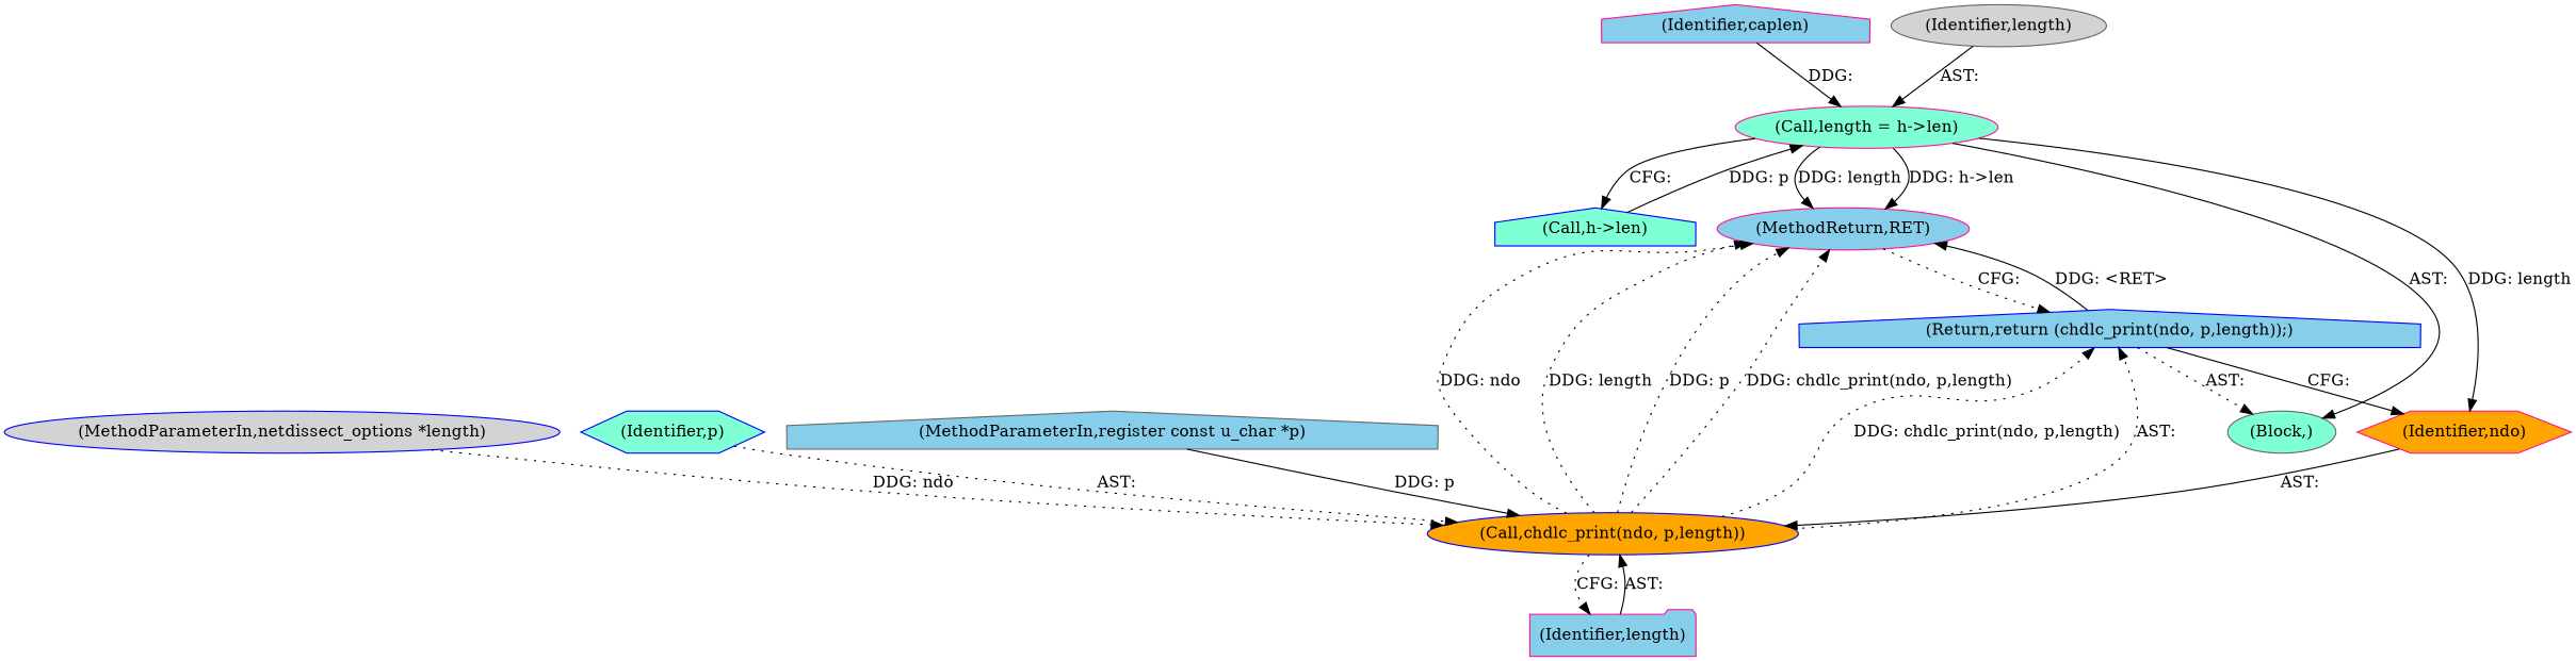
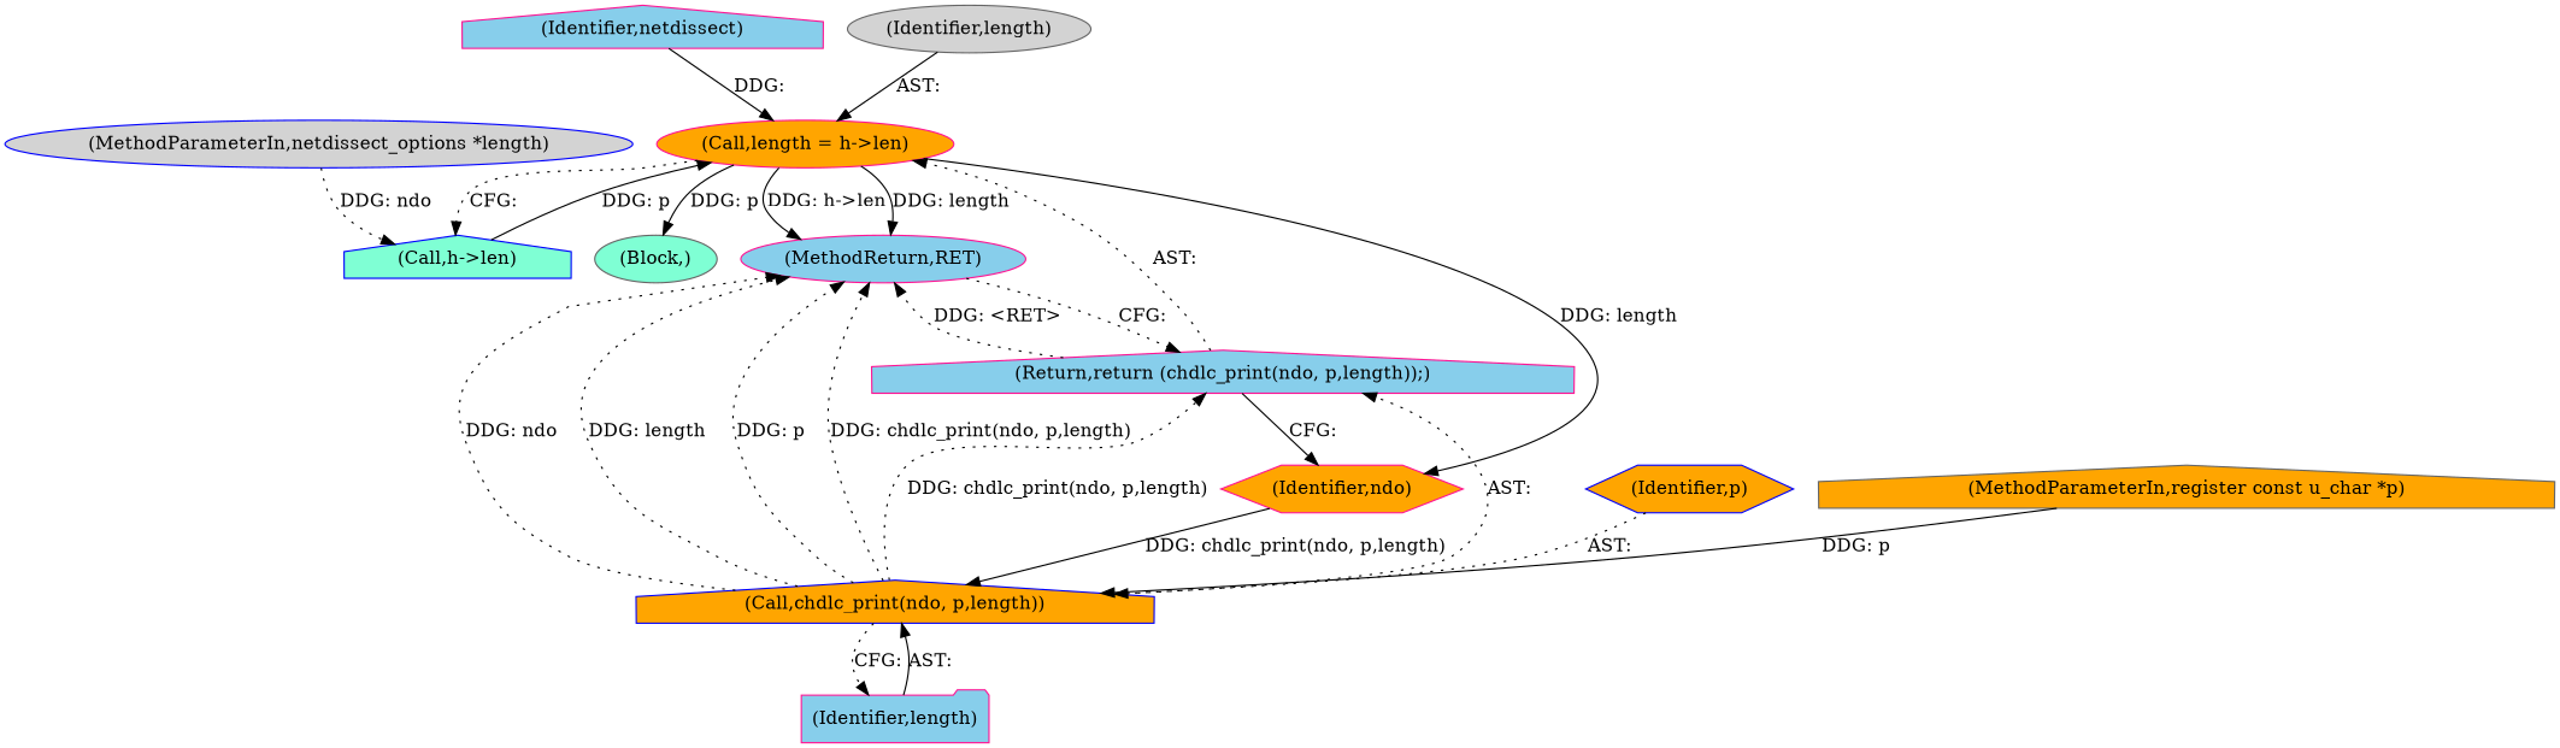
  digraph {
    node [color=deeppink fillcolor=skyblue shape=ellipse style=filled]
    edge [style=solid]
-   n1 [fillcolor=aquamarine label="(Call,length = h->len)"]
+   n1 [fillcolor=orange label="(Call,length = h->len)"]
    n2 [color=blue fillcolor=aquamarine label="(Call,h->len)" shape=house]
    n3 [color=gray40 fillcolor=aquamarine label="(Block,)"]
    n4 [label="(MethodReturn,RET)"]
    n5 [fillcolor=orange label="(Identifier,ndo)" shape=hexagon]
-   n6 [color=blue fillcolor=orange label="(Call,chdlc_print(ndo, p,length))"]
-   n7 [color=blue label="(Return,return (chdlc_print(ndo, p,length));)" shape=house]
+   n6 [color=blue fillcolor=orange label="(Call,chdlc_print(ndo, p,length))" shape=house]
+   n7 [label="(Return,return (chdlc_print(ndo, p,length));)" shape=house]
    n8 [label="(Identifier,length)" shape=folder]
-   n9 [label="(Identifier,caplen)" shape=house]
+   n9 [label="(Identifier,netdissect)" shape=house]
    n10 [color=blue fillcolor=lightgrey label="(MethodParameterIn,netdissect_options *length)"]
-   n11 [color=blue fillcolor=aquamarine label="(Identifier,p)" shape=hexagon]
-   n12 [color=gray40 label="(MethodParameterIn,register const u_char *p)" shape=house]
+   n11 [color=blue fillcolor=orange label="(Identifier,p)" shape=hexagon]
+   n12 [color=gray40 fillcolor=orange label="(MethodParameterIn,register const u_char *p)" shape=house]
    n13 [color=gray40 fillcolor=lightgrey label="(Identifier,length)"]
-   n1 -> n2 [label="CFG: "]
-   n1 -> n3 [label="AST: "]
+   n1 -> n2 [label="CFG: " style=dotted]
+   n1 -> n3 [label="DDG: p"]
    n1 -> n4 [label="DDG: h->len"]
    n1 -> n4 [label="DDG: length"]
    n1 -> n5 [label="DDG: length"]
    n2 -> n1 [label="DDG: p"]
    n4 -> n7 [label="CFG: " style=dotted]
-   n5 -> n6 [label="AST: "]
+   n5 -> n6 [label="DDG: chdlc_print(ndo, p,length)"]
    n6 -> n4 [label="DDG: ndo" style=dotted]
    n6 -> n4 [label="DDG: length" style=dotted]
    n6 -> n4 [label="DDG: p" style=dotted]
    n6 -> n4 [label="DDG: chdlc_print(ndo, p,length)" style=dotted]
    n6 -> n7 [label="AST: " style=dotted]
    n6 -> n7 [label="DDG: chdlc_print(ndo, p,length)" style=dotted]
    n6 -> n8 [label="CFG: " style=dotted]
-   n7 -> n3 [label="AST: " style=dotted]
-   n7 -> n4 [label="DDG: <RET>"]
+   n7 -> n1 [label="AST: " style=dotted]
+   n7 -> n4 [label="DDG: <RET>" style=dotted]
    n7 -> n5 [label="CFG: "]
    n8 -> n6 [label="AST: "]
    n9 -> n1 [label="DDG: "]
-   n10 -> n6 [label="DDG: ndo" style=dotted]
+   n10 -> n2 [label="DDG: ndo" style=dotted]
    n11 -> n6 [label="AST: " style=dotted]
    n12 -> n6 [label="DDG: p"]
    n13 -> n1 [label="AST: "]
  }
